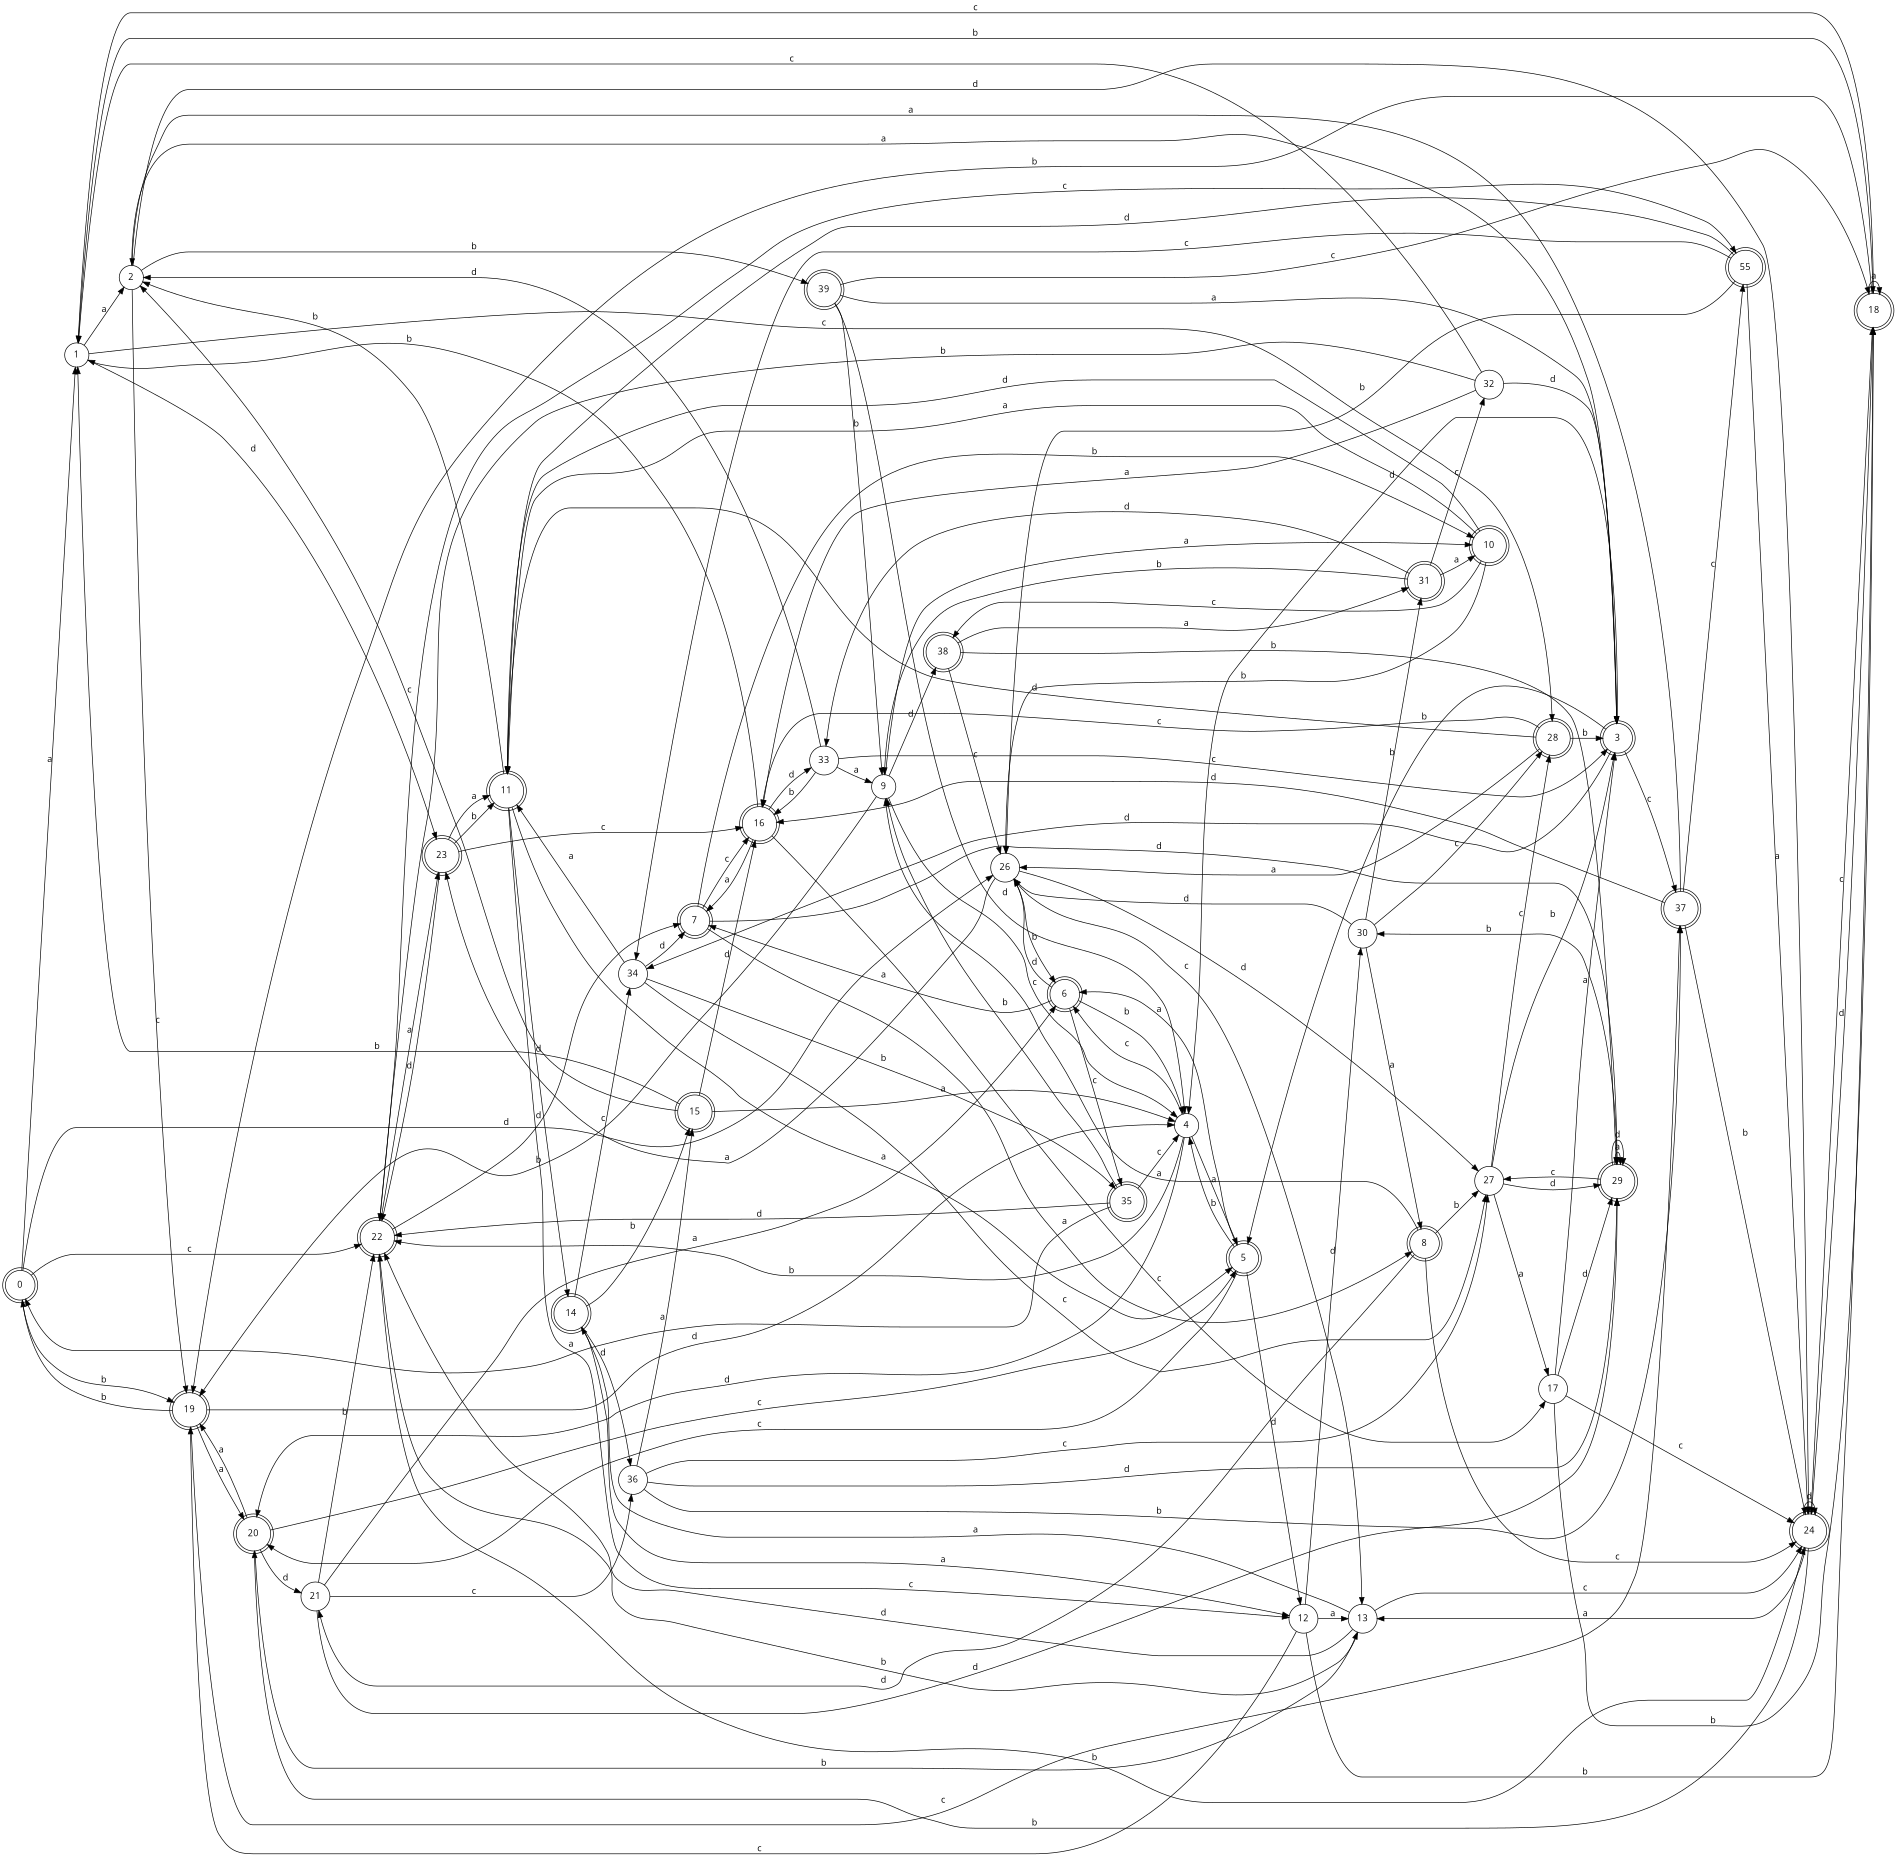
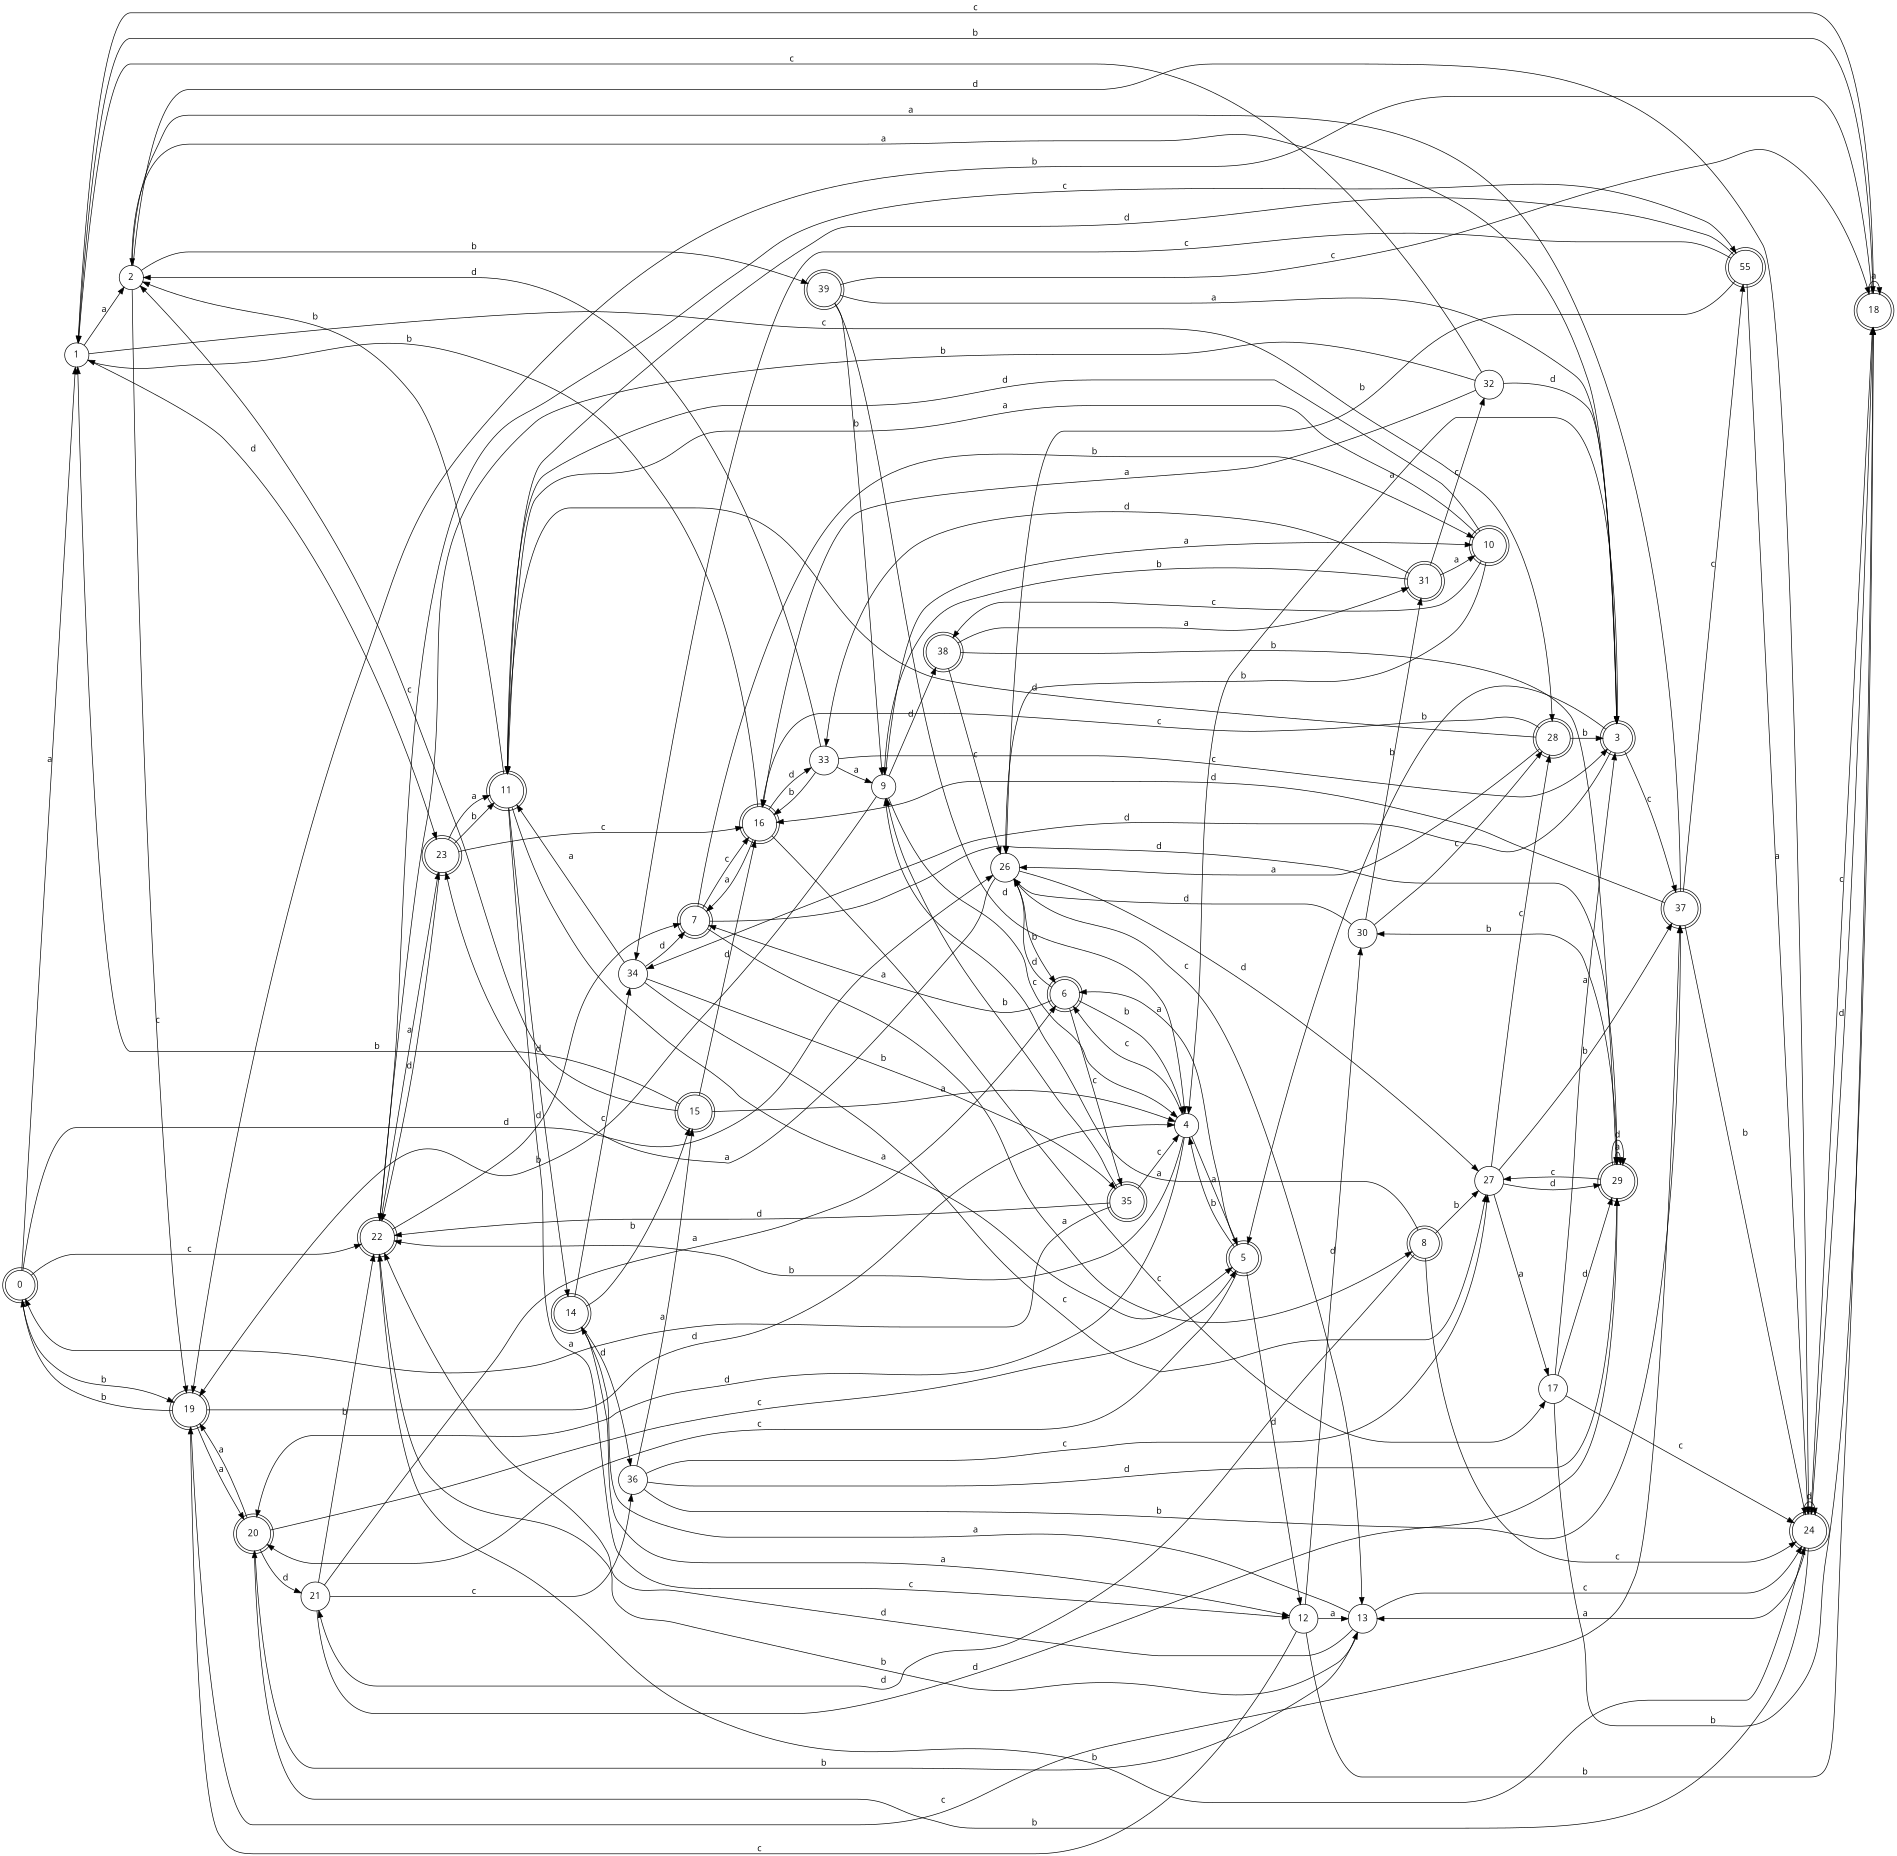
  digraph {
    fontname="Open Sans"
    rankdir=LR
    node [color=black fillcolor=white fontname="Open Sans" shape=doublecircle style="rounded,filled"]
    edge [fontname="Open Sans"]
    n1 [label=0]
    n2 [label=1 shape=circle style=filled]
    n3 [label=19]
    n4 [label=22]
    n5 [label=26 shape=circle style=filled]
    n6 [label=2 shape=circle style=filled]
    n7 [label=18]
    n8 [label=23]
    n9 [label=28]
    n10 [label=4 shape=circle style=filled]
    n11 [label=37]
    n12 [label=20]
    n13 [label=24]
    n14 [label=7]
    n15 [label=55]
    n16 [label=6]
    n17 [label=27 shape=circle style=filled]
    n18 [label=13 shape=circle style=filled]
    n19 [label=3]
    n20 [label=39]
    n21 [label=16]
    n22 [label=11]
    n23 [label=5]
    n24 [label=34 shape=circle style=filled]
    n25 [label=9 shape=circle style=filled]
    n26 [label=12 shape=circle style=filled]
    n27 [label=35]
    n28 [label=21 shape=circle style=filled]
    n29 [label=30 shape=circle style=filled]
    n30 [label=8]
    n31 [label=10]
    n32 [label=29]
    n33 [label=38]
    n34 [label=17 shape=circle style=filled]
    n35 [label=33 shape=circle style=filled]
    n36 [label=36 shape=circle style=filled]
    n37 [label=31]
    n38 [label=14]
    n39 [label=15]
    n40 [label=32 shape=circle style=filled]
    n1 -> n2 [label=a]
    n1 -> n3 [label=b]
    n1 -> n4 [label=c]
    n1 -> n5 [label=d]
    n2 -> n6 [label=a]
    n2 -> n7 [label=b]
    n2 -> n8 [label=d]
    n2 -> n9 [label=c]
    n3 -> n1 [label=b]
    n3 -> n10 [label=d]
    n3 -> n11 [label=c]
    n3 -> n12 [label=a]
    n4 -> n8 [label=a]
    n4 -> n13 [label=b]
    n4 -> n14 [label=d]
    n4 -> n15 [label=c]
    n5 -> n8 [label=a]
    n5 -> n16 [label=b]
    n5 -> n17 [label=d]
    n5 -> n18 [label=c]
    n6 -> n3 [label=c]
    n6 -> n13 [label=d]
    n6 -> n19 [label=a]
    n6 -> n20 [label=b]
    n7 -> n2 [label=c]
    n7 -> n3 [label=b]
    n7 -> n7 [label=a]
    n7 -> n13 [label=d]
    n8 -> n4 [label=d]
    n8 -> n21 [label=c]
    n8 -> n22 [label=a]
    n8 -> n22 [label=b]
    n9 -> n5 [label=a]
    n9 -> n19 [label=b]
    n9 -> n21 [label=c]
    n9 -> n22 [label=d]
    n10 -> n4 [label=b]
    n10 -> n12 [label=d]
    n10 -> n16 [label=c]
    n10 -> n23 [label=a]
    n11 -> n6 [label=a]
    n11 -> n13 [label=b]
    n11 -> n15 [label=c]
    n11 -> n21 [label=d]
    n12 -> n3 [label=a]
    n12 -> n18 [label=b]
    n12 -> n23 [label=c]
    n12 -> n28 [label=d]
    n13 -> n7 [label=c]
    n13 -> n12 [label=b]
    n13 -> n13 [label=d]
    n13 -> n18 [label=a]
    n14 -> n21 [label=c]
    n14 -> n30 [label=a]
    n14 -> n31 [label=b]
    n14 -> n32 [label=d]
    n15 -> n5 [label=b]
    n15 -> n13 [label=a]
    n15 -> n22 [label=d]
    n15 -> n24 [label=c]
    n16 -> n5 [label=d]
    n16 -> n10 [label=b]
    n16 -> n14 [label=a]
    n16 -> n27 [label=c]
    n17 -> n9 [label=c]
-   n17 -> n19 [label=b]
+   n17 -> n11 [label=b]
    n17 -> n32 [label=d]
    n17 -> n34 [label=a]
    n18 -> n4 [label=b]
    n18 -> n4 [label=d]
    n18 -> n13 [label=c]
    n18 -> n38 [label=a]
-   n19 -> n10 [label=d]
+   n19 -> n10 [label=a]
    n19 -> n11 [label=c]
    n19 -> n23 [label=b]
    n19 -> n24 [label=d]
    n20 -> n7 [label=c]
    n20 -> n10 [label=d]
    n20 -> n19 [label=a]
    n20 -> n25 [label=b]
    n21 -> n2 [label=b]
    n21 -> n14 [label=a]
    n21 -> n34 [label=c]
    n21 -> n35 [label=d]
    n22 -> n6 [label=b]
    n22 -> n23 [label=a]
    n22 -> n26 [label=c]
    n22 -> n38 [label=d]
    n23 -> n10 [label=b]
    n23 -> n12 [label=c]
    n23 -> n16 [label=a]
    n23 -> n26 [label=d]
    n24 -> n14 [label=d]
    n24 -> n17 [label=c]
    n24 -> n22 [label=a]
    n24 -> n27 [label=b]
    n25 -> n3 [label=b]
    n25 -> n10 [label=c]
    n25 -> n31 [label=a]
    n25 -> n33 [label=d]
    n26 -> n3 [label=c]
    n26 -> n7 [label=b]
    n26 -> n18 [label=a]
    n26 -> n29 [label=d]
    n27 -> n1 [label=a]
    n27 -> n4 [label=d]
    n27 -> n10 [label=c]
    n27 -> n25 [label=b]
    n28 -> n4 [label=b]
    n28 -> n16 [label=a]
    n28 -> n32 [label=d]
    n28 -> n36 [label=c]
    n29 -> n5 [label=d]
    n29 -> n9 [label=c]
-   n29 -> n30 [label=a]
    n29 -> n37 [label=b]
    n30 -> n13 [label=c]
    n30 -> n17 [label=b]
    n30 -> n25 [label=a]
    n30 -> n28 [label=d]
    n31 -> n5 [label=b]
    n31 -> n22 [label=a]
    n31 -> n22 [label=d]
    n31 -> n33 [label=c]
    n32 -> n17 [label=c]
    n32 -> n29 [label=b]
    n32 -> n32 [label=a]
    n32 -> n32 [label=d]
    n33 -> n5 [label=c]
    n33 -> n32 [label=b]
    n33 -> n37 [label=a]
    n34 -> n7 [label=b]
    n34 -> n13 [label=c]
    n34 -> n19 [label=a]
    n34 -> n32 [label=d]
    n35 -> n6 [label=d]
    n35 -> n19 [label=c]
    n35 -> n21 [label=b]
    n35 -> n25 [label=a]
    n36 -> n11 [label=b]
    n36 -> n17 [label=c]
    n36 -> n32 [label=d]
    n36 -> n39 [label=a]
    n37 -> n25 [label=b]
    n37 -> n31 [label=a]
    n37 -> n35 [label=d]
    n37 -> n40 [label=c]
    n38 -> n24 [label=c]
    n38 -> n26 [label=a]
    n38 -> n36 [label=d]
    n38 -> n39 [label=b]
    n39 -> n2 [label=b]
    n39 -> n6 [label=c]
    n39 -> n10 [label=a]
    n39 -> n21 [label=d]
    n40 -> n2 [label=c]
    n40 -> n4 [label=b]
    n40 -> n19 [label=d]
    n40 -> n21 [label=a]
  }
